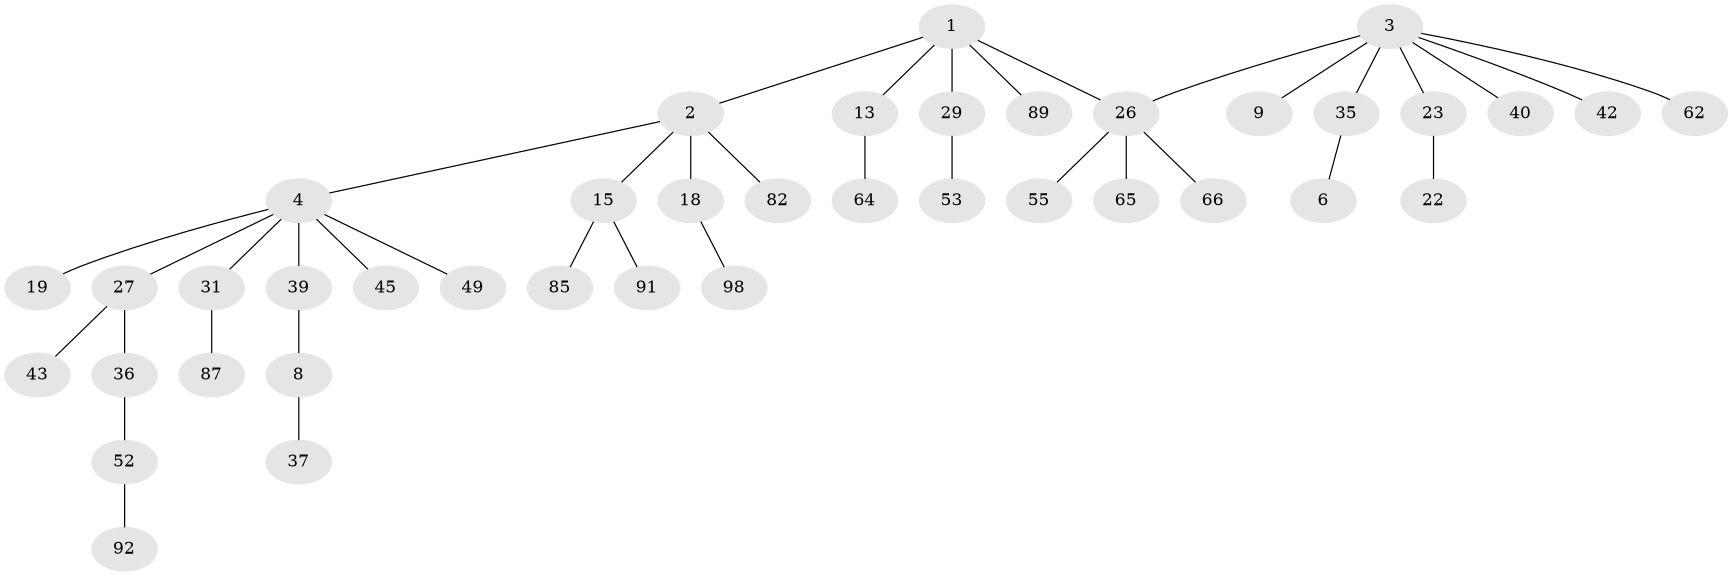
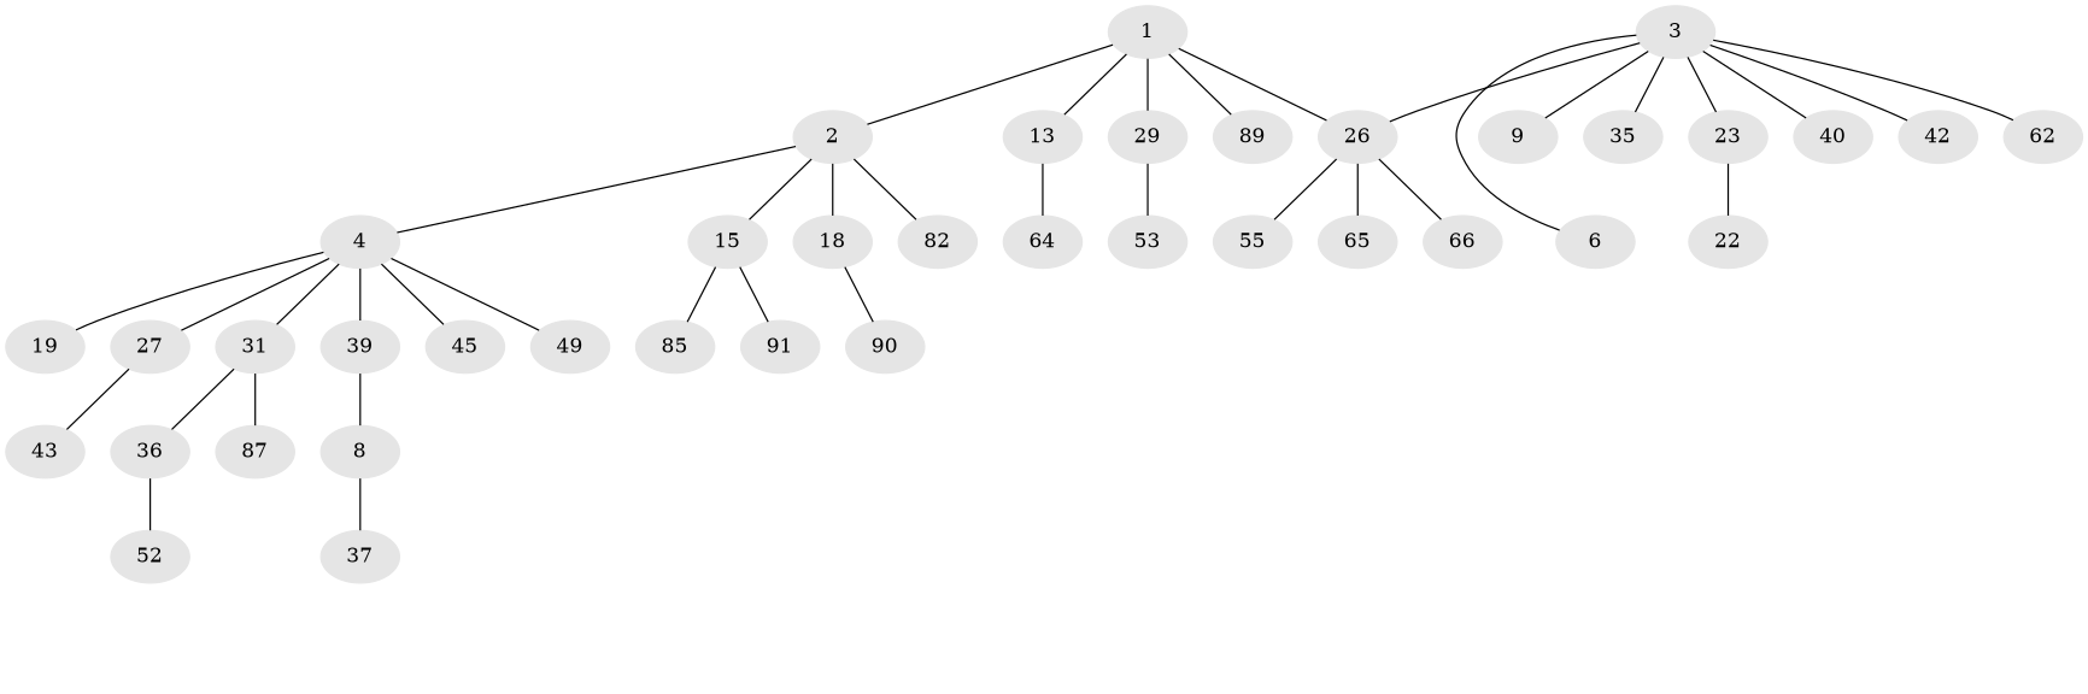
  graph {
    node [color=gray90 style=filled]
    1
    2
    13 [super="+28+67"]
    29 [super="+30+102+47"]
    89
    26 [super="+33"]
    4 [super="+14"]
    15 [super="+21+77+22"]
    18 [super="+20"]
    82
    3 [super="+6"]
    n12 [label=6 super="+10+58+7"]
    9 [super="+76"]
    23
    35 [super="+70+87"]
    40 [super="+61"]
    42
    62 [super="+78+71"]
    64 [super="+81"]
    53 [super="+94+96+73"]
    19 [super="+101+88+46"]
    27 [super="+32"]
    31 [super="+100+44+60"]
    39 [super="+41"]
    45
    49 [super="+75"]
    85 [super="+93+86"]
    91
-   90 [label=98]
+   90
    n30 [label=22]
    55 [super="+80"]
    65
    66 [super="+72"]
    8 [super="+12"]
    37
    36 [super="+38"]
    43 [super="+48"]
    n38 [label=87]
    52 [super="+56"]
-   92
    1 -- 2
    1 -- 13
    1 -- 29
    1 -- 89
    1 -- 26
    2 -- 4
    2 -- 15
    2 -- 18
    2 -- 82
    13 -- 64
    29 -- 53
    26 -- 55
    26 -- 65
    26 -- 66
    4 -- 19
    4 -- 27
    4 -- 31
    4 -- 39
    4 -- 45
    4 -- 49
    15 -- 85
    15 -- 91
    18 -- 90
    3 -- 26
-   35 -- n12
+   3 -- n12
    3 -- 9
    3 -- 23
    3 -- 35
    3 -- 40
    3 -- 42
    3 -- 62
    23 -- n30
-   27 -- 36
+   31 -- 36
    27 -- 43
    31 -- n38
    39 -- 8
    8 -- 37
    36 -- 52
-   52 -- 92
  }
